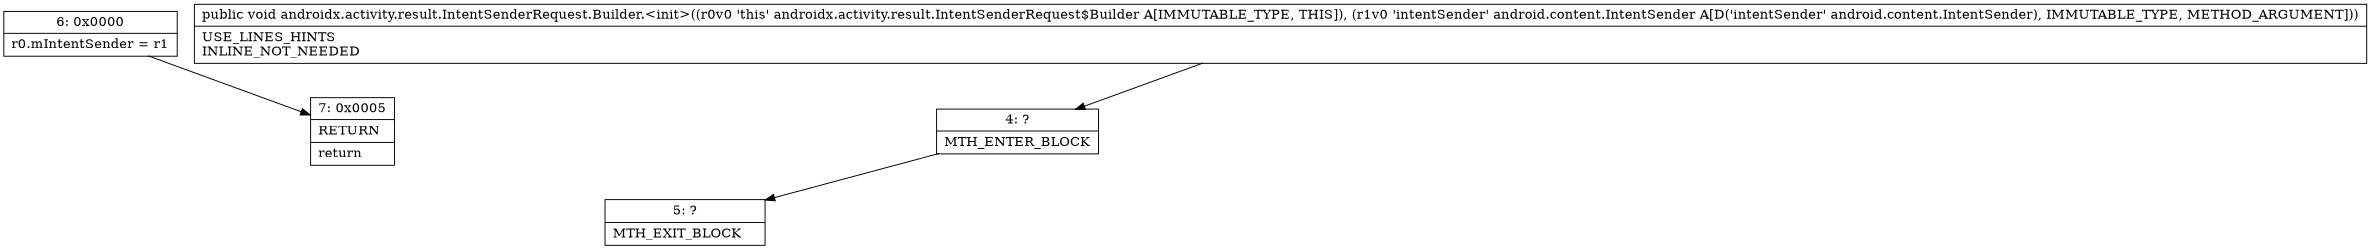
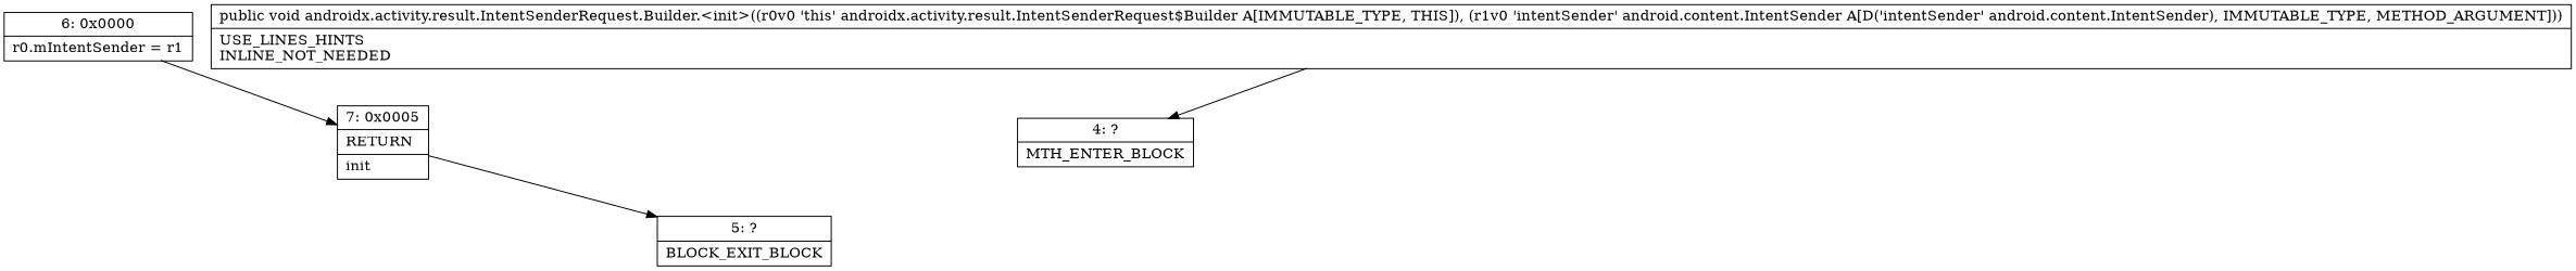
  digraph {
    node [shape=record]
    n1 [label="{4\:\ ?|MTH_ENTER_BLOCK\l}"]
    n2 [label="{6\:\ 0x0000|r0.mIntentSender = r1\l}"]
-   n3 [label="{7\:\ 0x0005|RETURN\l|return\l}"]
-   n4 [label="{5\:\ ?|MTH_EXIT_BLOCK\l}"]
+   n3 [label="{7\:\ 0x0005|RETURN\l|init\l}"]
+   n4 [label="{5\:\ ?|BLOCK_EXIT_BLOCK\l}"]
    n5 [label="{public void androidx.activity.result.IntentSenderRequest.Builder.\<init\>((r0v0 'this' androidx.activity.result.IntentSenderRequest$Builder A[IMMUTABLE_TYPE, THIS]), (r1v0 'intentSender' android.content.IntentSender A[D('intentSender' android.content.IntentSender), IMMUTABLE_TYPE, METHOD_ARGUMENT]))  | USE_LINES_HINTS\lINLINE_NOT_NEEDED\l}"]
    n2 -> n3
-   n1 -> n4
+   n3 -> n4
    n5 -> n1
  }
